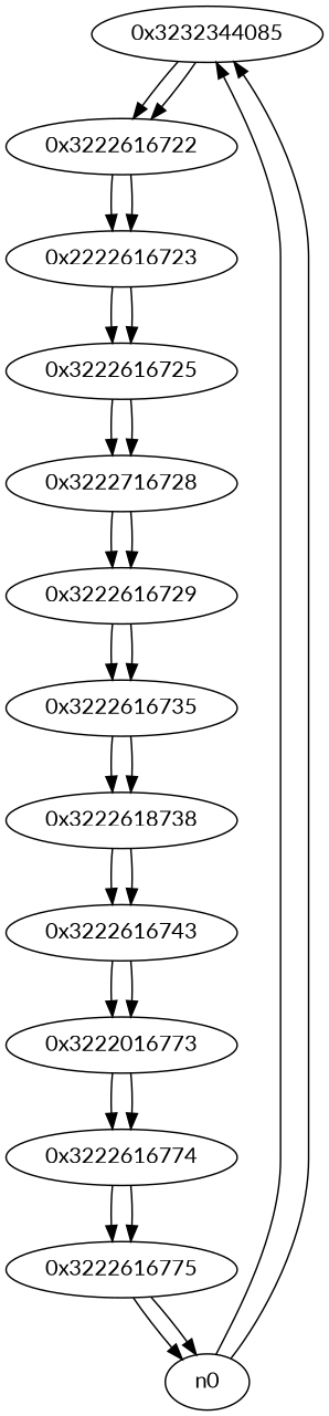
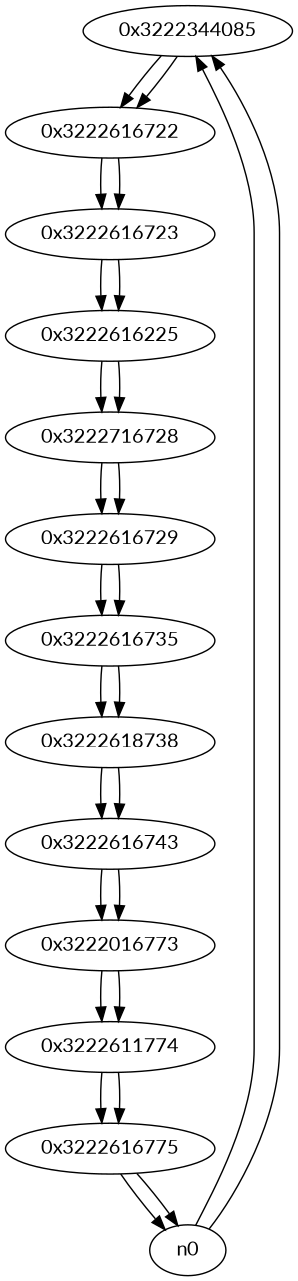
  digraph {
    fontname=Lato
    node [fontname=Lato]
    edge [fontname=Lato]
-   n1 [label="0x3232344085"]
+   n1 [label="0x3222344085"]
    n2 [label="0x3222616722"]
-   n3 [label="0x2222616723"]
-   n4 [label="0x3222616725"]
+   n3 [label="0x3222616723"]
+   n4 [label="0x3222616225"]
    n5 [label="0x3222716728"]
    n6 [label="0x3222616729"]
    n7 [label="0x3222616735"]
    n8 [label="0x3222618738"]
    n9 [label="0x3222616743"]
    n10 [label="0x3222016773"]
-   n11 [label="0x3222616774"]
+   n11 [label="0x3222611774"]
    n12 [label="0x3222616775"]
    n0
    n1 -> n2
    n1 -> n2
    n2 -> n3
    n2 -> n3
    n3 -> n4
    n3 -> n4
    n4 -> n5
    n4 -> n5
    n5 -> n6
    n5 -> n6
    n6 -> n7
    n6 -> n7
    n7 -> n8
    n7 -> n8
    n8 -> n9
    n8 -> n9
    n9 -> n10
    n9 -> n10
    n10 -> n11
    n10 -> n11
    n11 -> n12
    n11 -> n12
    n12 -> n0
    n12 -> n0
    n0 -> n1
    n0 -> n1
  }
